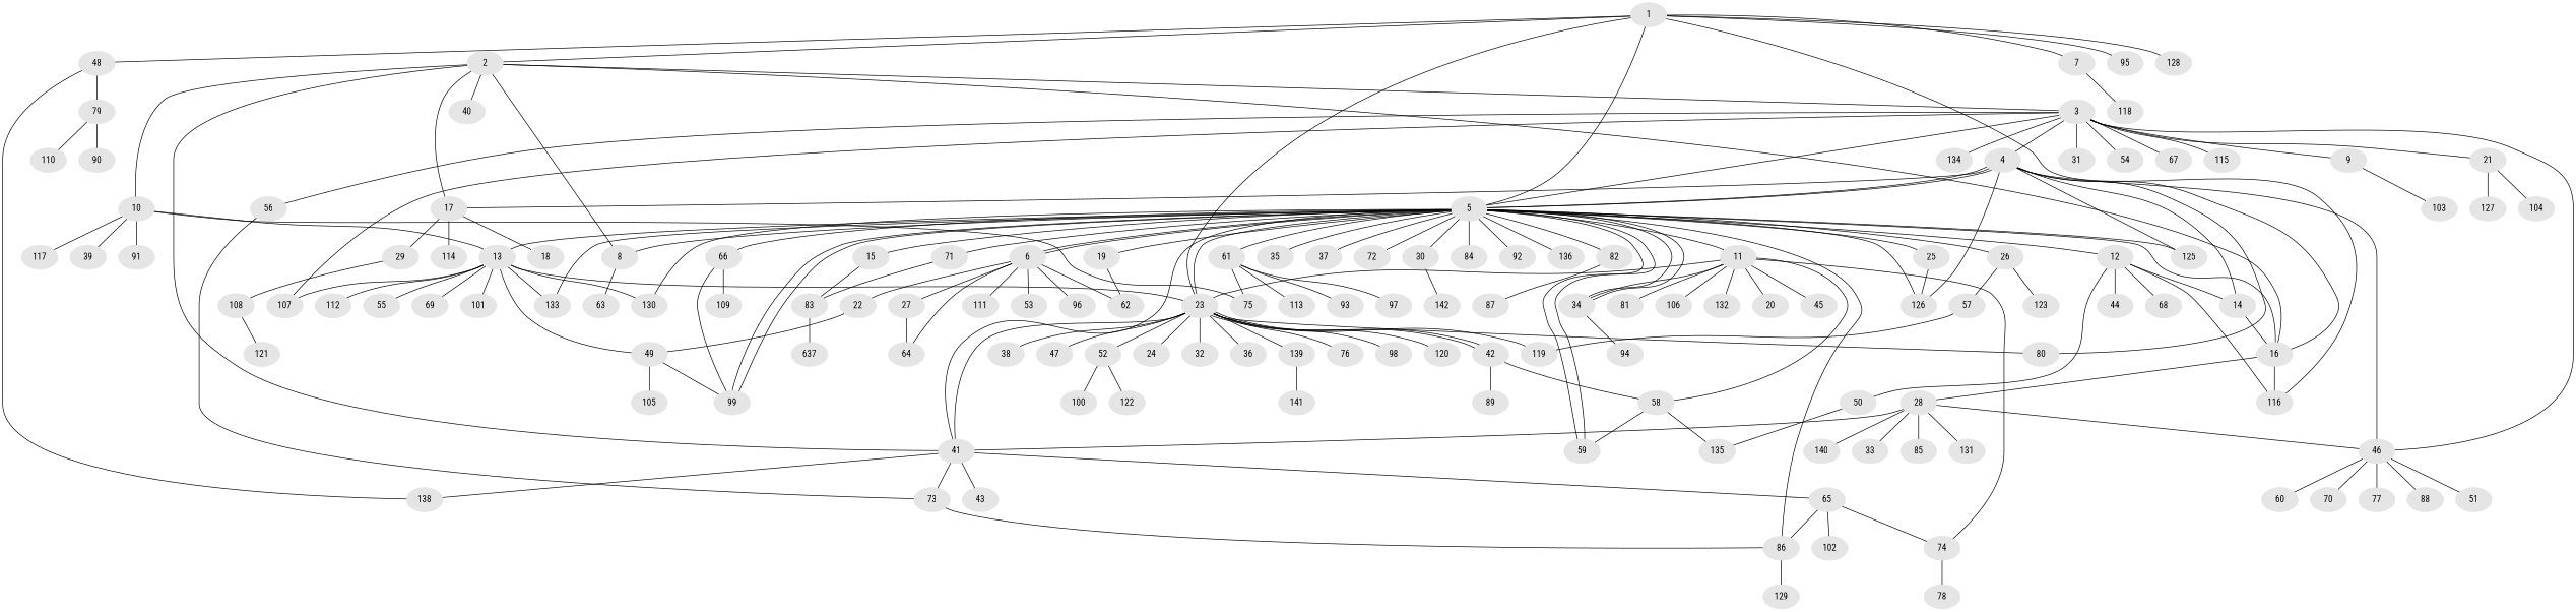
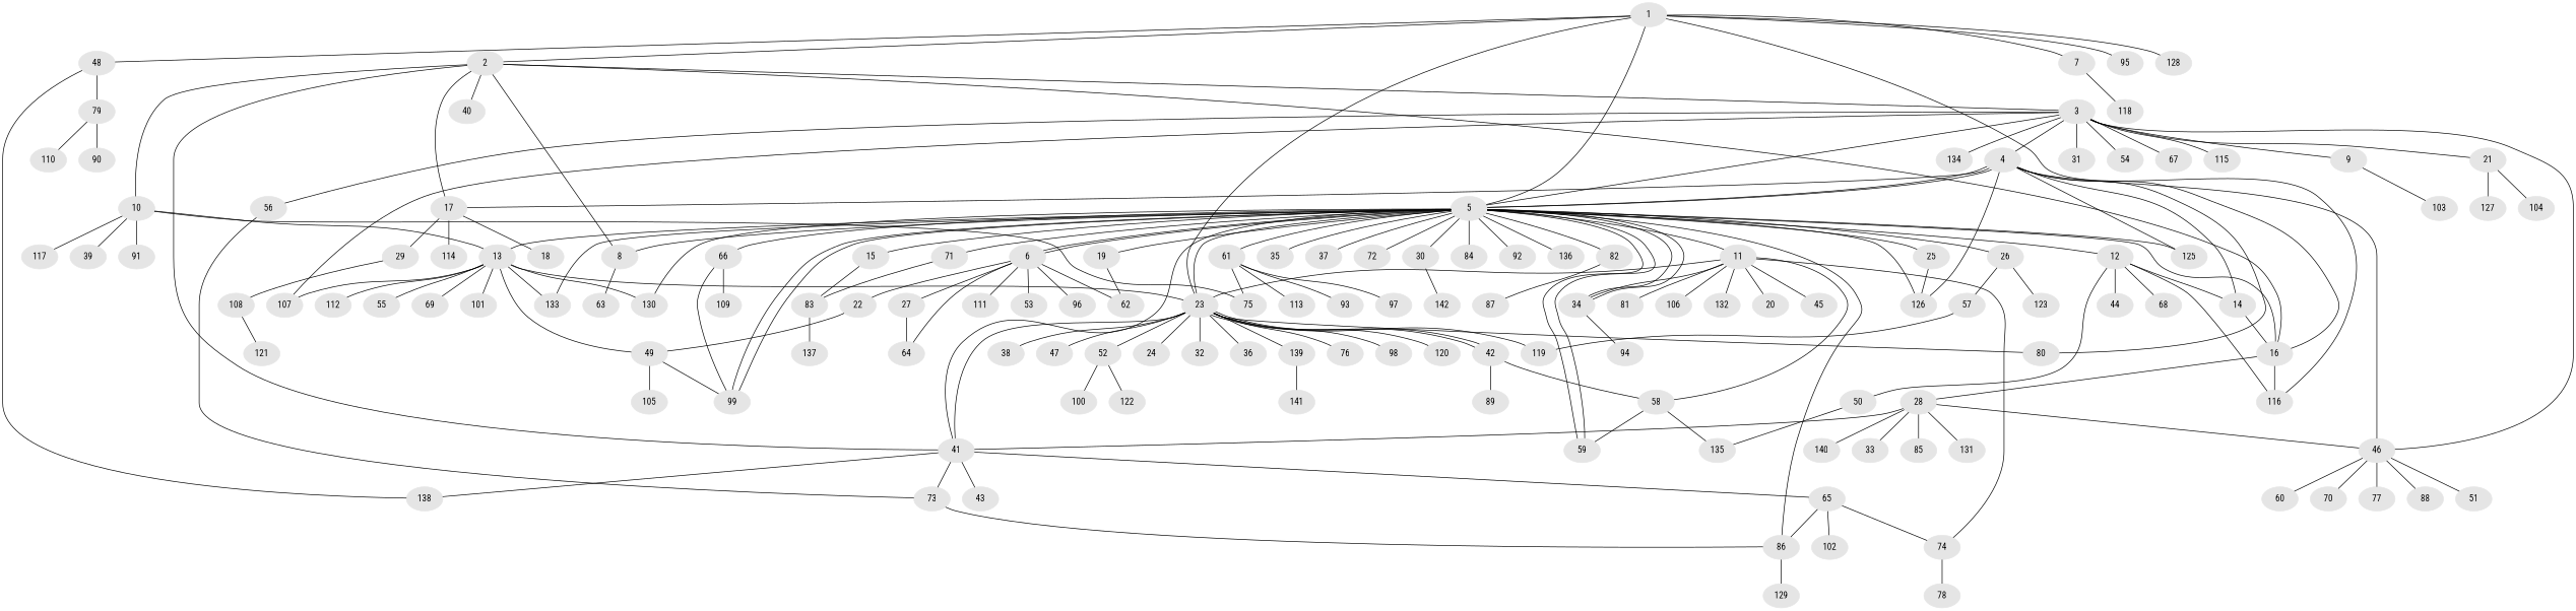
  graph {
    fontname="Roboto Condensed"
    node [color=gray90 fontname="Roboto Condensed" style=filled]
    edge [fontname="Roboto Condensed"]
    1
    2
    5
    7
    23
    48
    95
    116
    128
    3
    8
    10
    16
    17
    40
    41
    125
    126
    6
    11
    12
    13
    15
    19
    25
    26
    30
    34
    35
    37
    59
    61
    66
    71
    72
    82
    84
    86
    92
    99
    130
    133
    136
    118
    80
    24
    32
    36
    38
    42
    47
    52
    76
    98
    119
    120
    139
    138
    79
    4
    9
    21
    31
    46
    54
    56
    67
    107
    115
    134
    63
    39
    75
    91
    117
    28
    18
    29
    114
    43
    65
    73
    14
    103
    104
    127
    51
    60
    70
    77
    88
    22
    27
    53
    62
    64
    96
    111
    20
    45
    58
    74
    81
    106
    132
    44
    50
    68
    49
    55
    69
    101
    112
    83
    57
    123
    142
    94
    93
    97
    113
    109
    87
    129
    135
    78
    105
-   137 [label=637]
+   137
    33
    85
    131
    140
    108
    89
    100
    122
    141
    121
    102
    90
    110
    1 -- 2
    1 -- 5
    1 -- 7
    1 -- 23
    1 -- 48
    1 -- 95
    1 -- 116
    1 -- 128
    2 -- 3
    2 -- 8
    2 -- 10
    2 -- 16
    2 -- 17
    2 -- 40
    2 -- 41
    5 -- 23
    5 -- 8
    5 -- 16
    5 -- 41
    5 -- 125
    5 -- 126
    5 -- 6
    5 -- 6
    5 -- 11
    5 -- 12
    5 -- 13
    5 -- 15
    5 -- 19
    5 -- 25
    5 -- 26
    5 -- 30
    5 -- 34
    5 -- 34
    5 -- 35
    5 -- 37
    5 -- 59
    5 -- 59
    5 -- 61
    5 -- 66
    5 -- 71
    5 -- 72
    5 -- 82
    5 -- 84
    5 -- 86
    5 -- 92
    5 -- 99
    5 -- 99
    5 -- 130
    5 -- 133
    5 -- 136
    7 -- 118
    23 -- 41
    23 -- 80
    23 -- 24
    23 -- 32
    23 -- 36
    23 -- 38
    23 -- 42
    23 -- 42
    23 -- 47
    23 -- 52
    23 -- 76
    23 -- 98
    23 -- 119
    23 -- 120
    23 -- 139
    48 -- 138
    48 -- 79
    3 -- 5
    3 -- 4
    3 -- 9
    3 -- 21
    3 -- 31
    3 -- 46
    3 -- 54
    3 -- 56
    3 -- 67
    3 -- 107
    3 -- 115
    3 -- 134
    8 -- 63
    10 -- 13
    10 -- 39
    10 -- 75
    10 -- 91
    10 -- 117
    16 -- 116
    16 -- 28
    17 -- 18
    17 -- 29
    17 -- 114
    41 -- 138
    41 -- 43
    41 -- 65
    41 -- 73
    6 -- 22
    6 -- 27
    6 -- 53
    6 -- 62
    6 -- 64
    6 -- 96
    6 -- 111
    11 -- 23
    11 -- 34
    11 -- 20
    11 -- 45
    11 -- 58
    11 -- 74
    11 -- 81
    11 -- 106
    11 -- 132
    12 -- 116
    12 -- 14
    12 -- 44
    12 -- 50
    12 -- 68
    13 -- 23
    13 -- 130
    13 -- 133
    13 -- 107
    13 -- 49
    13 -- 55
    13 -- 69
    13 -- 101
    13 -- 112
    15 -- 83
    19 -- 62
    25 -- 126
    26 -- 57
    26 -- 123
    30 -- 142
    34 -- 94
    61 -- 75
    61 -- 93
    61 -- 97
    61 -- 113
    66 -- 99
    66 -- 109
    71 -- 83
    82 -- 87
    86 -- 129
    42 -- 58
    42 -- 89
    52 -- 100
    52 -- 122
    139 -- 141
    79 -- 90
    79 -- 110
    4 -- 5
    4 -- 5
    4 -- 16
    4 -- 17
    4 -- 125
    4 -- 126
    4 -- 80
    4 -- 46
    4 -- 14
    9 -- 103
    21 -- 104
    21 -- 127
    46 -- 51
    46 -- 60
    46 -- 70
    46 -- 77
    46 -- 88
    56 -- 73
    28 -- 41
    28 -- 46
    28 -- 33
    28 -- 85
    28 -- 131
    28 -- 140
    29 -- 108
    65 -- 86
    65 -- 74
    65 -- 102
    73 -- 86
    14 -- 16
    22 -- 49
    27 -- 64
    58 -- 59
    58 -- 135
    74 -- 78
    50 -- 135
    49 -- 99
    49 -- 105
    83 -- 137
    57 -- 119
    108 -- 121
  }
